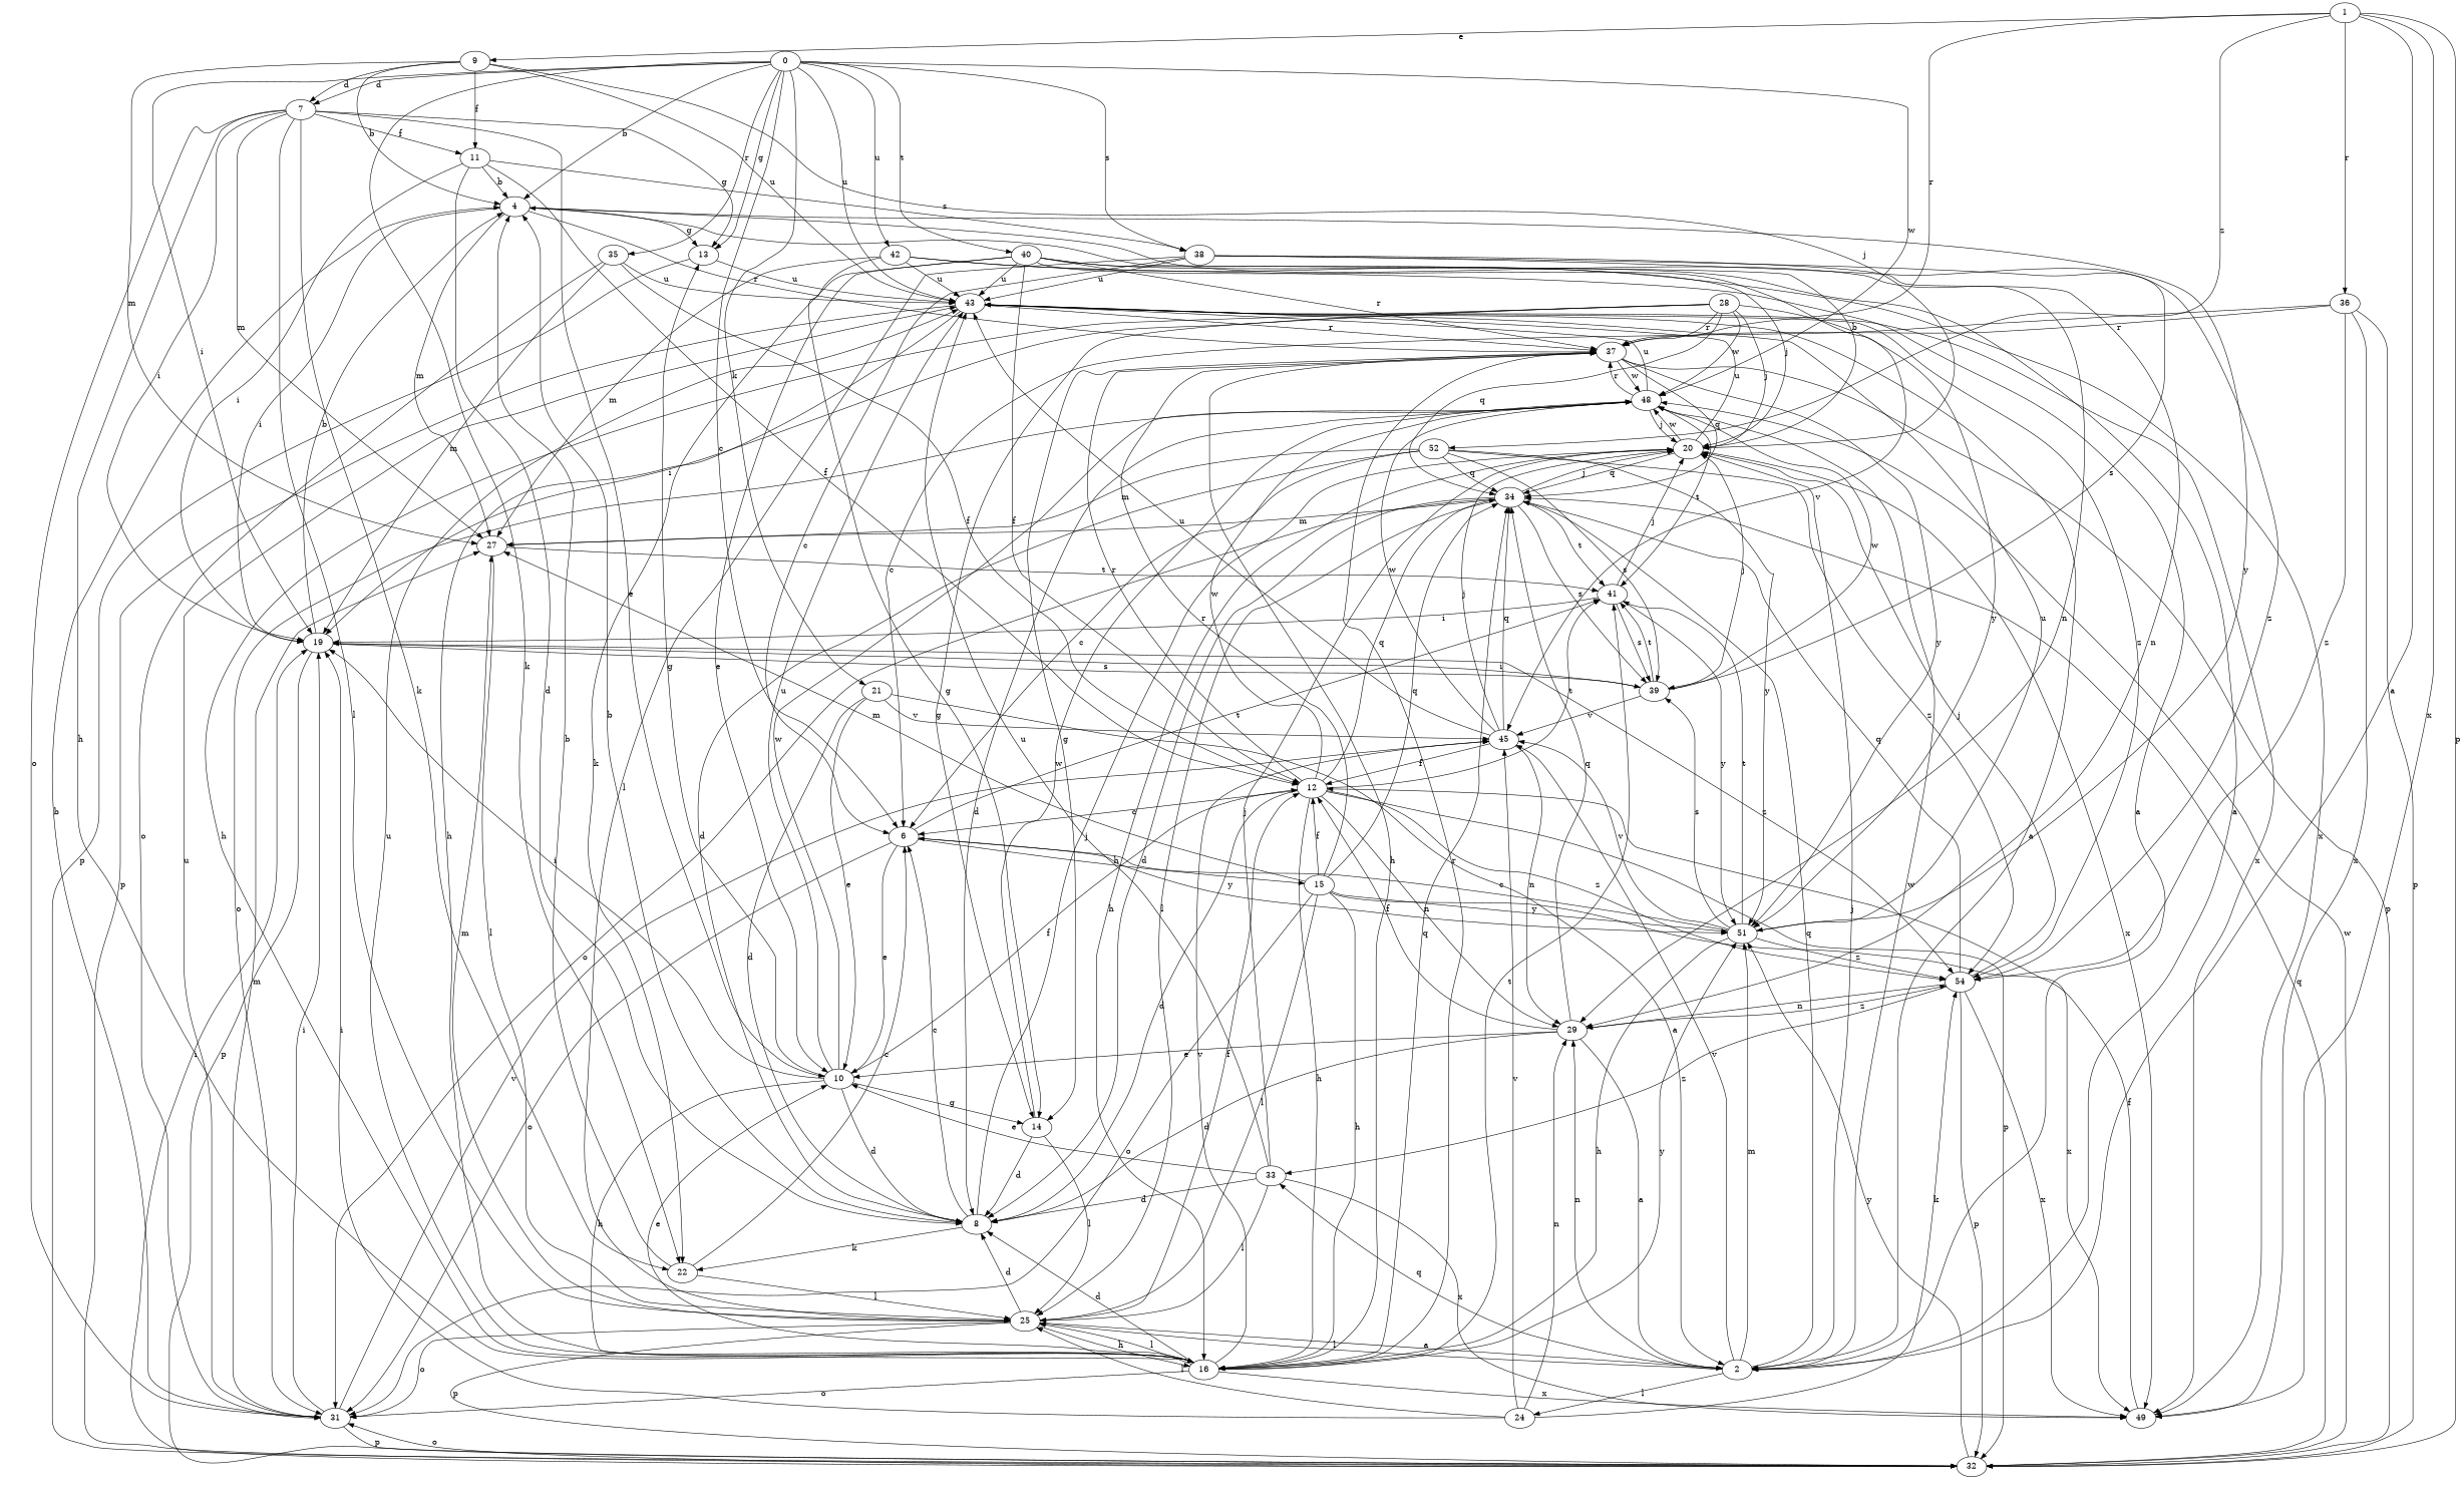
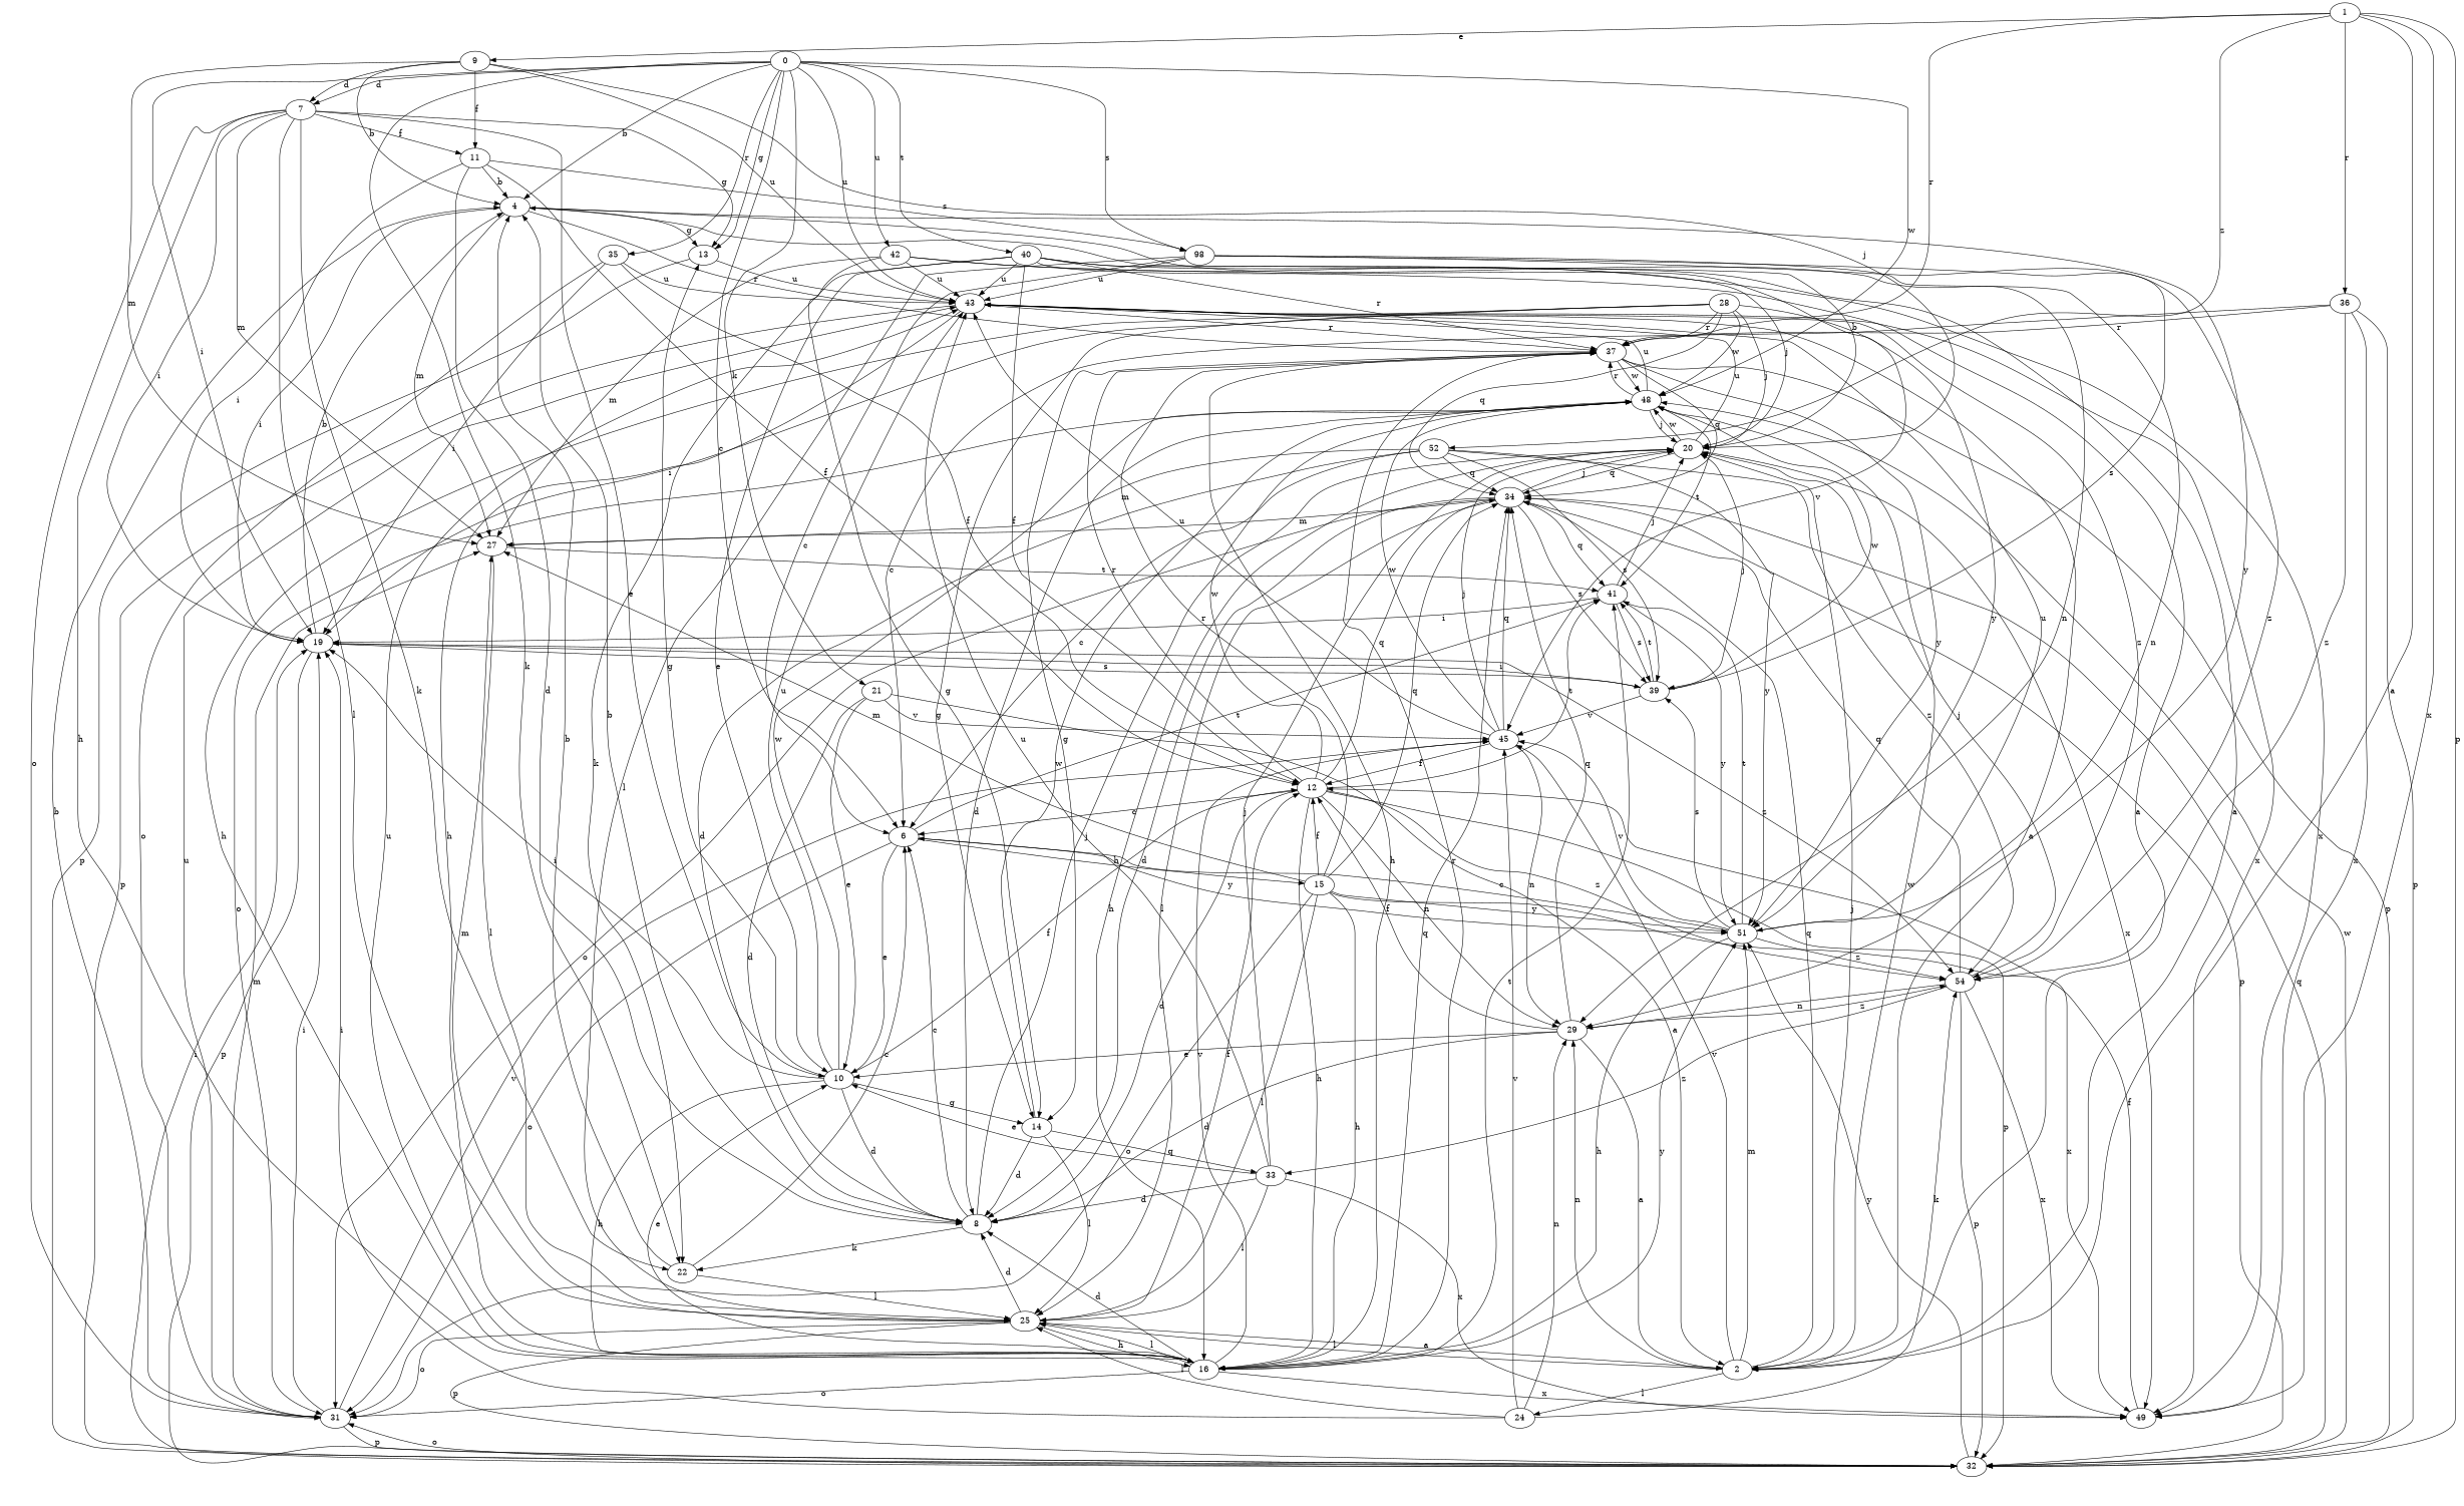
  strict digraph {
    0
    4
    6
    7
    13
    19
    21
    22
    35
-   38
+   38 [label=98]
    40
    42
    43
    48
    37
    29
    51
    27
    10
    15
    31
    41
    25
    11
    16
    32
    54
    39
    2
    45
    8
    12
    20
    49
    14
    1
    9
    36
    52
    24
    33
    34
    28
    0 -> 4 [label=b]
    0 -> 6 [label=c]
    0 -> 7 [label=d]
    0 -> 13 [label=g]
    0 -> 19 [label=i]
    0 -> 21 [label=k]
    0 -> 22 [label=k]
    0 -> 35 [label=r]
    0 -> 38 [label=s]
    0 -> 40 [label=t]
    0 -> 42 [label=u]
    0 -> 43 [label=u]
    0 -> 48 [label=w]
    4 -> 13 [label=g]
    4 -> 19 [label=i]
    4 -> 37 [label=r]
    4 -> 29 [label=n]
    4 -> 51 [label=y]
    4 -> 27 [label=m]
    6 -> 51 [label=y]
    6 -> 10 [label=e]
    6 -> 15 [label=h]
    6 -> 31 [label=o]
    6 -> 41 [label=t]
    7 -> 13 [label=g]
    7 -> 19 [label=i]
    7 -> 22 [label=k]
    7 -> 27 [label=m]
    7 -> 10 [label=e]
    7 -> 31 [label=o]
    7 -> 25 [label=l]
    7 -> 11 [label=f]
    7 -> 16 [label=h]
    13 -> 43 [label=u]
    13 -> 32 [label=p]
    19 -> 4 [label=b]
    19 -> 32 [label=p]
    19 -> 54 [label=z]
    19 -> 39 [label=s]
    21 -> 10 [label=e]
    21 -> 2 [label=a]
    21 -> 45 [label=v]
    21 -> 8 [label=d]
    22 -> 4 [label=b]
    22 -> 6 [label=c]
    22 -> 25 [label=l]
-   35 -> 19 [label=m]
+   35 -> 19 [label=i]
    35 -> 43 [label=u]
    35 -> 31 [label=o]
    35 -> 12 [label=f]
    38 -> 6 [label=c]
    38 -> 43 [label=u]
    38 -> 29 [label=n]
    38 -> 25 [label=l]
    38 -> 54 [label=z]
    38 -> 39 [label=s]
    40 -> 22 [label=k]
    40 -> 43 [label=u]
    40 -> 37 [label=r]
    40 -> 10 [label=e]
    40 -> 2 [label=a]
    40 -> 45 [label=v]
    40 -> 12 [label=f]
    40 -> 20 [label=j]
    42 -> 43 [label=u]
    42 -> 27 [label=m]
    42 -> 2 [label=a]
    42 -> 49 [label=x]
    42 -> 14 [label=g]
    43 -> 37 [label=r]
    43 -> 16 [label=h]
    43 -> 32 [label=p]
    43 -> 54 [label=z]
    43 -> 2 [label=a]
    43 -> 49 [label=x]
    48 -> 43 [label=u]
    48 -> 37 [label=r]
    48 -> 31 [label=o]
    48 -> 41 [label=t]
    48 -> 8 [label=d]
    48 -> 20 [label=j]
    37 -> 48 [label=w]
    37 -> 51 [label=y]
    37 -> 16 [label=h]
    37 -> 32 [label=p]
    37 -> 14 [label=g]
    37 -> 34 [label=q]
    29 -> 10 [label=e]
    29 -> 54 [label=z]
    29 -> 2 [label=a]
    29 -> 8 [label=d]
    29 -> 12 [label=f]
    29 -> 34 [label=q]
    51 -> 6 [label=c]
    51 -> 43 [label=u]
    51 -> 41 [label=t]
    51 -> 16 [label=h]
    51 -> 54 [label=z]
    51 -> 39 [label=s]
    51 -> 45 [label=v]
    27 -> 41 [label=t]
    27 -> 25 [label=l]
    10 -> 13 [label=g]
    10 -> 19 [label=i]
    10 -> 43 [label=u]
    10 -> 48 [label=w]
    10 -> 16 [label=h]
    10 -> 8 [label=d]
    10 -> 12 [label=f]
    10 -> 14 [label=g]
    15 -> 37 [label=r]
    15 -> 51 [label=y]
    15 -> 27 [label=m]
    15 -> 31 [label=o]
    15 -> 25 [label=l]
    15 -> 16 [label=h]
    15 -> 12 [label=f]
    15 -> 49 [label=x]
    15 -> 34 [label=q]
    31 -> 4 [label=b]
    31 -> 19 [label=i]
    31 -> 43 [label=u]
    31 -> 27 [label=m]
    31 -> 32 [label=p]
    31 -> 45 [label=v]
    41 -> 19 [label=i]
    41 -> 51 [label=y]
    41 -> 39 [label=s]
    41 -> 20 [label=j]
    25 -> 27 [label=m]
    25 -> 31 [label=o]
    25 -> 16 [label=h]
    25 -> 32 [label=p]
    25 -> 2 [label=a]
    25 -> 8 [label=d]
    25 -> 12 [label=f]
    11 -> 4 [label=b]
    11 -> 19 [label=i]
    11 -> 38 [label=s]
    11 -> 8 [label=d]
    11 -> 12 [label=f]
    16 -> 43 [label=u]
    16 -> 37 [label=r]
    16 -> 51 [label=y]
    16 -> 10 [label=e]
    16 -> 31 [label=o]
    16 -> 41 [label=t]
    16 -> 25 [label=l]
    16 -> 45 [label=v]
    16 -> 8 [label=d]
    16 -> 49 [label=x]
    16 -> 34 [label=q]
    32 -> 19 [label=i]
    32 -> 48 [label=w]
    32 -> 51 [label=y]
    32 -> 31 [label=o]
    32 -> 34 [label=q]
    54 -> 29 [label=n]
    54 -> 32 [label=p]
    54 -> 20 [label=j]
    54 -> 49 [label=x]
    54 -> 33 [label=z]
    54 -> 34 [label=q]
    39 -> 19 [label=i]
    39 -> 48 [label=w]
    39 -> 41 [label=t]
    39 -> 45 [label=v]
    39 -> 20 [label=j]
    2 -> 48 [label=w]
    2 -> 29 [label=n]
    2 -> 51 [label=m]
    2 -> 25 [label=l]
    2 -> 45 [label=v]
    2 -> 20 [label=j]
    2 -> 24 [label=l]
-   2 -> 33 [label=q]
+   14 -> 33 [label=q]
    2 -> 34 [label=q]
    45 -> 43 [label=u]
    45 -> 48 [label=w]
    45 -> 29 [label=n]
    45 -> 12 [label=f]
    45 -> 20 [label=j]
    45 -> 34 [label=q]
    8 -> 4 [label=b]
    8 -> 6 [label=c]
    8 -> 22 [label=k]
    8 -> 20 [label=j]
    12 -> 6 [label=c]
    12 -> 48 [label=w]
    12 -> 37 [label=r]
    12 -> 29 [label=n]
    12 -> 41 [label=t]
    12 -> 16 [label=h]
    12 -> 32 [label=p]
    12 -> 54 [label=z]
    12 -> 8 [label=d]
    12 -> 34 [label=q]
    20 -> 4 [label=b]
    20 -> 43 [label=u]
    20 -> 48 [label=w]
    20 -> 16 [label=h]
    20 -> 49 [label=x]
    20 -> 34 [label=q]
    49 -> 12 [label=f]
    14 -> 48 [label=w]
    14 -> 25 [label=l]
    14 -> 8 [label=d]
    1 -> 37 [label=r]
    1 -> 32 [label=p]
    1 -> 2 [label=a]
    1 -> 49 [label=x]
    1 -> 9 [label=e]
    1 -> 36 [label=r]
    1 -> 52 [label=z]
    9 -> 4 [label=b]
    9 -> 7 [label=d]
    9 -> 43 [label=u]
    9 -> 27 [label=m]
    9 -> 11 [label=f]
    9 -> 20 [label=j]
    36 -> 6 [label=c]
    36 -> 37 [label=r]
    36 -> 32 [label=p]
    36 -> 54 [label=z]
    36 -> 49 [label=x]
    52 -> 6 [label=c]
    52 -> 51 [label=y]
    52 -> 27 [label=m]
    52 -> 54 [label=z]
    52 -> 39 [label=s]
    52 -> 8 [label=d]
    52 -> 34 [label=q]
    24 -> 19 [label=i]
    24 -> 29 [label=n]
    24 -> 25 [label=l]
    24 -> 54 [label=k]
    24 -> 45 [label=v]
    33 -> 43 [label=u]
    33 -> 10 [label=e]
    33 -> 25 [label=l]
    33 -> 8 [label=d]
    33 -> 20 [label=j]
    33 -> 49 [label=x]
    34 -> 27 [label=m]
    34 -> 31 [label=o]
-   34 -> 41 [label=t]
+   34 -> 41 [label=q]
    34 -> 25 [label=l]
+   34 -> 32 [label=p]
    34 -> 39 [label=s]
    34 -> 8 [label=d]
    34 -> 20 [label=j]
    28 -> 19 [label=i]
    28 -> 48 [label=w]
    28 -> 37 [label=r]
    28 -> 51 [label=y]
    28 -> 16 [label=h]
    28 -> 20 [label=j]
    28 -> 14 [label=g]
    28 -> 34 [label=q]
  }
